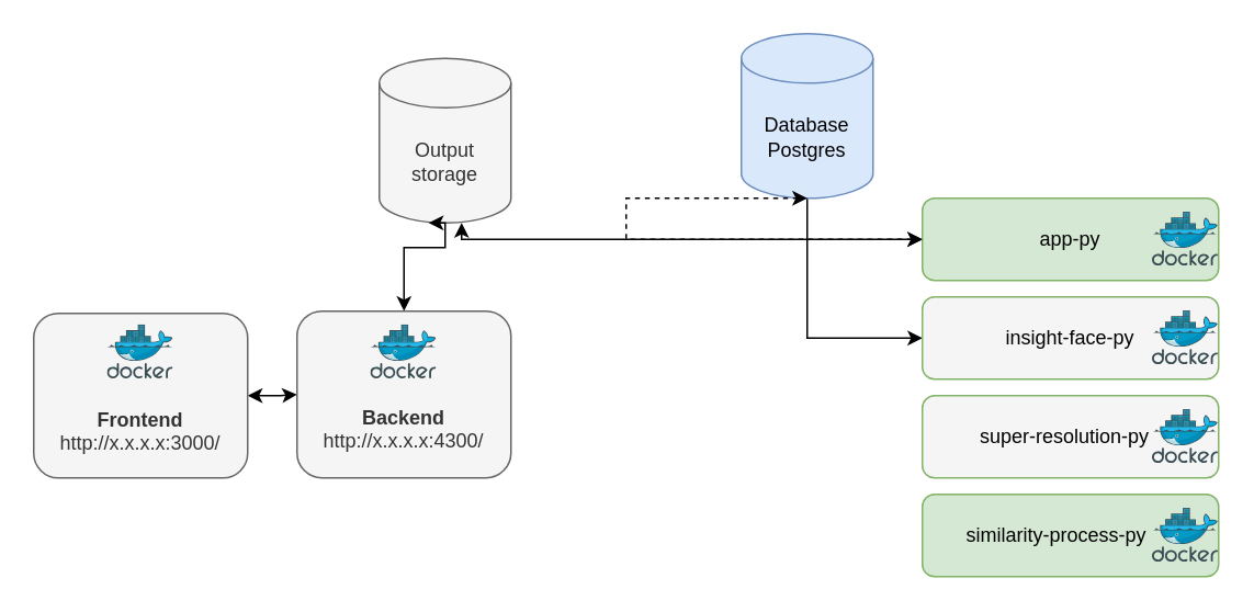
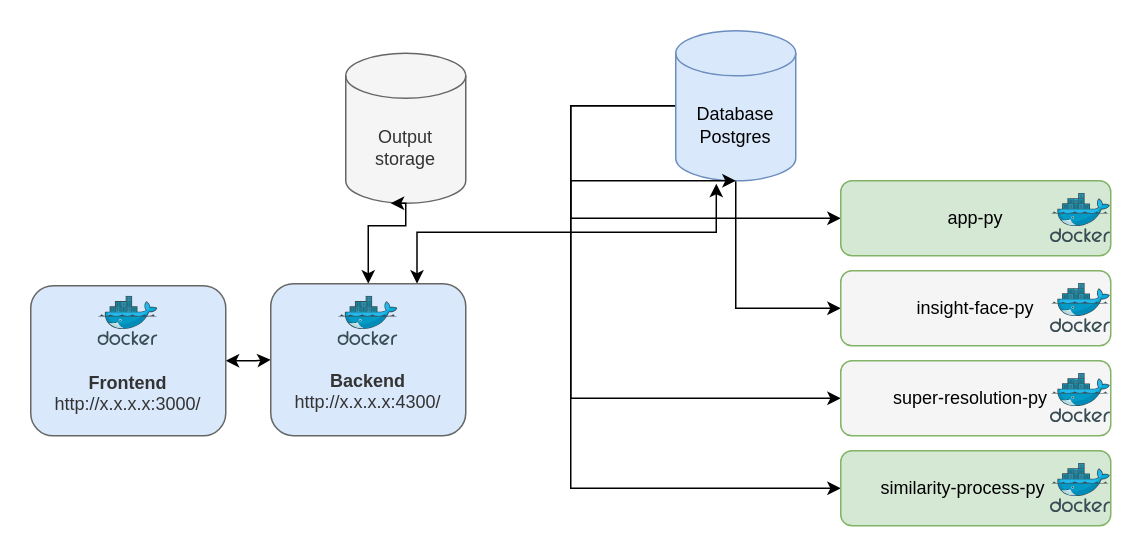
  <mxCell id="0" />
  <mxCell id="1" parent="0" />
  <mxCell id="2" style="edgeStyle=orthogonalEdgeStyle;rounded=0;orthogonalLoop=1;jettySize=auto;html=1;exitX=0.5;exitY=1;exitDx=0;exitDy=0;exitPerimeter=0;entryX=0;entryY=0.5;entryDx=0;entryDy=0;" edge="1" parent="1" source="5" target="10"><mxGeometry relative="1" as="geometry" /></mxCell>
+ <mxCell id="3" style="edgeStyle=orthogonalEdgeStyle;rounded=0;orthogonalLoop=1;jettySize=auto;html=1;entryX=0;entryY=0.5;entryDx=0;entryDy=0;" edge="1" parent="1" source="5" target="11"><mxGeometry relative="1" as="geometry"><Array as="points"><mxPoint x="380" y="265" /></Array></mxGeometry></mxCell>
+ <mxCell id="4" style="edgeStyle=orthogonalEdgeStyle;rounded=0;orthogonalLoop=1;jettySize=auto;html=1;entryX=0;entryY=0.5;entryDx=0;entryDy=0;" edge="1" parent="1" source="5" target="12"><mxGeometry relative="1" as="geometry"><Array as="points"><mxPoint x="380" y="325" /></Array></mxGeometry></mxCell>
  <mxCell id="5" value="Database&lt;br&gt;Postgres" style="shape=cylinder3;whiteSpace=wrap;html=1;boundedLbl=1;backgroundOutline=1;size=15;fillColor=#dae8fc;strokeColor=#6c8ebf;" parent="1" vertex="1"><mxGeometry x="450" y="20" width="80" height="100" as="geometry" /></mxCell>
- <mxCell id="6" style="edgeStyle=orthogonalEdgeStyle;rounded=0;orthogonalLoop=1;jettySize=auto;html=1;startArrow=classic;startFill=1;exitX=0;exitY=0.5;exitDx=0;exitDy=0;entryX=0.5;entryY=1;entryDx=0;entryDy=0;entryPerimeter=0;dashed=1;" parent="1" source="9" edge="1" target="5"><mxGeometry relative="1" as="geometry"><mxPoint x="340" y="120" as="targetPoint" /><Array as="points"><mxPoint x="380" y="145" /></Array></mxGeometry></mxCell>
+ <mxCell id="6" style="edgeStyle=orthogonalEdgeStyle;rounded=0;orthogonalLoop=1;jettySize=auto;html=1;startArrow=classic;startFill=1;exitX=0;exitY=0.5;exitDx=0;exitDy=0;entryX=0.5;entryY=1;entryDx=0;entryDy=0;entryPerimeter=0;" parent="1" source="9" edge="1" target="5"><mxGeometry relative="1" as="geometry"><mxPoint x="340" y="120" as="targetPoint" /><Array as="points"><mxPoint x="380" y="145" /></Array></mxGeometry></mxCell>
  <mxCell id="7" style="edgeStyle=orthogonalEdgeStyle;rounded=0;orthogonalLoop=1;jettySize=auto;html=1;entryX=0;entryY=0.5;entryDx=0;entryDy=0;startArrow=classic;startFill=1;" edge="1" parent="1" source="8" target="22"><mxGeometry relative="1" as="geometry" /></mxCell>
- <mxCell id="8" value="&lt;b&gt;&lt;br&gt;&lt;br&gt;&lt;br&gt;Frontend&lt;/b&gt;&lt;br&gt;http://x.x.x.x:3000/" style="rounded=1;whiteSpace=wrap;html=1;fillColor=#f5f5f5;strokeColor=#666666;fontColor=#333333;" parent="1" vertex="1"><mxGeometry x="20" y="190" width="130" height="100" as="geometry" /></mxCell>
+ <mxCell id="8" value="&lt;b&gt;&lt;br&gt;&lt;br&gt;&lt;br&gt;Frontend&lt;/b&gt;&lt;br&gt;http://x.x.x.x:3000/" style="rounded=1;whiteSpace=wrap;html=1;fillColor=#dae8fc;strokeColor=#666666;fontColor=#333333;" parent="1" vertex="1"><mxGeometry x="20" y="190" width="130" height="100" as="geometry" /></mxCell>
  <mxCell id="9" value="app-py" style="rounded=1;whiteSpace=wrap;html=1;fillColor=#d5e8d4;strokeColor=#82b366;align=center;" parent="1" vertex="1"><mxGeometry x="560" y="120" width="180" height="50" as="geometry" /></mxCell>
  <mxCell id="10" value="insight-face-py" style="rounded=1;whiteSpace=wrap;html=1;fillColor=#f5f5f5;strokeColor=#82b366;" parent="1" vertex="1"><mxGeometry x="560" y="180" width="180" height="50" as="geometry" /></mxCell>
  <mxCell id="11" value="super-resolution-py&amp;nbsp;&amp;nbsp;" style="rounded=1;whiteSpace=wrap;html=1;fillColor=#f5f5f5;strokeColor=#82b366;" parent="1" vertex="1"><mxGeometry x="560" y="240" width="180" height="50" as="geometry" /></mxCell>
  <mxCell id="12" value="similarity-process-py&amp;nbsp; &amp;nbsp; &amp;nbsp;" style="rounded=1;whiteSpace=wrap;html=1;fillColor=#d5e8d4;strokeColor=#82b366;" parent="1" vertex="1"><mxGeometry x="560" y="300" width="180" height="50" as="geometry" /></mxCell>
  <mxCell id="13" value="" style="sketch=0;aspect=fixed;html=1;points=[];align=center;image;fontSize=12;image=img/lib/mscae/Docker.svg;" parent="1" vertex="1"><mxGeometry x="700" y="128.6" width="40" height="32.8" as="geometry" /></mxCell>
  <mxCell id="14" value="" style="sketch=0;aspect=fixed;html=1;points=[];align=center;image;fontSize=12;image=img/lib/mscae/Docker.svg;" parent="1" vertex="1"><mxGeometry x="700" y="188.6" width="40" height="32.8" as="geometry" /></mxCell>
  <mxCell id="15" value="" style="sketch=0;aspect=fixed;html=1;points=[];align=center;image;fontSize=12;image=img/lib/mscae/Docker.svg;" parent="1" vertex="1"><mxGeometry x="700" y="248.6" width="40" height="32.8" as="geometry" /></mxCell>
  <mxCell id="16" value="" style="sketch=0;aspect=fixed;html=1;points=[];align=center;image;fontSize=12;image=img/lib/mscae/Docker.svg;" parent="1" vertex="1"><mxGeometry x="700" y="308.6" width="40" height="32.8" as="geometry" /></mxCell>
- <mxCell id="17" style="edgeStyle=orthogonalEdgeStyle;rounded=0;orthogonalLoop=1;jettySize=auto;html=1;entryX=0;entryY=0.5;entryDx=0;entryDy=0;startArrow=classic;startFill=1;" edge="1" parent="1" source="18" target="9"><mxGeometry relative="1" as="geometry"><Array as="points"><mxPoint x="280" y="145" /></Array></mxGeometry></mxCell>
  <mxCell id="18" value="Output&lt;br&gt;storage" style="shape=cylinder3;whiteSpace=wrap;html=1;boundedLbl=1;backgroundOutline=1;size=15;fillColor=#f5f5f5;strokeColor=#666666;fontColor=#333333;" vertex="1" parent="1"><mxGeometry x="230" y="35" width="80" height="100" as="geometry" /></mxCell>
  <mxCell id="19" value="" style="sketch=0;aspect=fixed;html=1;points=[];align=center;image;fontSize=12;image=img/lib/mscae/Docker.svg;" vertex="1" parent="1"><mxGeometry x="65" y="197.2" width="40" height="32.8" as="geometry" /></mxCell>
  <mxCell id="20" style="edgeStyle=orthogonalEdgeStyle;rounded=0;orthogonalLoop=1;jettySize=auto;html=1;entryX=0.375;entryY=1;entryDx=0;entryDy=0;entryPerimeter=0;startArrow=classic;startFill=1;" edge="1" parent="1" source="22" target="18"><mxGeometry relative="1" as="geometry"><Array as="points"><mxPoint x="245" y="150" /><mxPoint x="270" y="150" /></Array></mxGeometry></mxCell>
- <mxCell id="22" value="&lt;b&gt;&lt;br&gt;&lt;br&gt;&lt;br&gt;Backend&lt;/b&gt;&lt;br&gt;http://x.x.x.x:4300/" style="rounded=1;whiteSpace=wrap;html=1;fillColor=#f5f5f5;strokeColor=#666666;fontColor=#333333;" vertex="1" parent="1"><mxGeometry x="180" y="188.6" width="130" height="101.4" as="geometry" /></mxCell>
+ <mxCell id="21" style="edgeStyle=orthogonalEdgeStyle;rounded=0;orthogonalLoop=1;jettySize=auto;html=1;exitX=0.75;exitY=0;exitDx=0;exitDy=0;entryX=0.338;entryY=1.02;entryDx=0;entryDy=0;entryPerimeter=0;startArrow=classic;startFill=1;" edge="1" parent="1" source="22" target="5"><mxGeometry relative="1" as="geometry" /></mxCell>
+ <mxCell id="22" value="&lt;b&gt;&lt;br&gt;&lt;br&gt;&lt;br&gt;Backend&lt;/b&gt;&lt;br&gt;http://x.x.x.x:4300/" style="rounded=1;whiteSpace=wrap;html=1;fillColor=#dae8fc;strokeColor=#666666;fontColor=#333333;" vertex="1" parent="1"><mxGeometry x="180" y="188.6" width="130" height="101.4" as="geometry" /></mxCell>
  <mxCell id="23" value="" style="sketch=0;aspect=fixed;html=1;points=[];align=center;image;fontSize=12;image=img/lib/mscae/Docker.svg;" vertex="1" parent="1"><mxGeometry x="225" y="197.2" width="40" height="32.8" as="geometry" /></mxCell>
